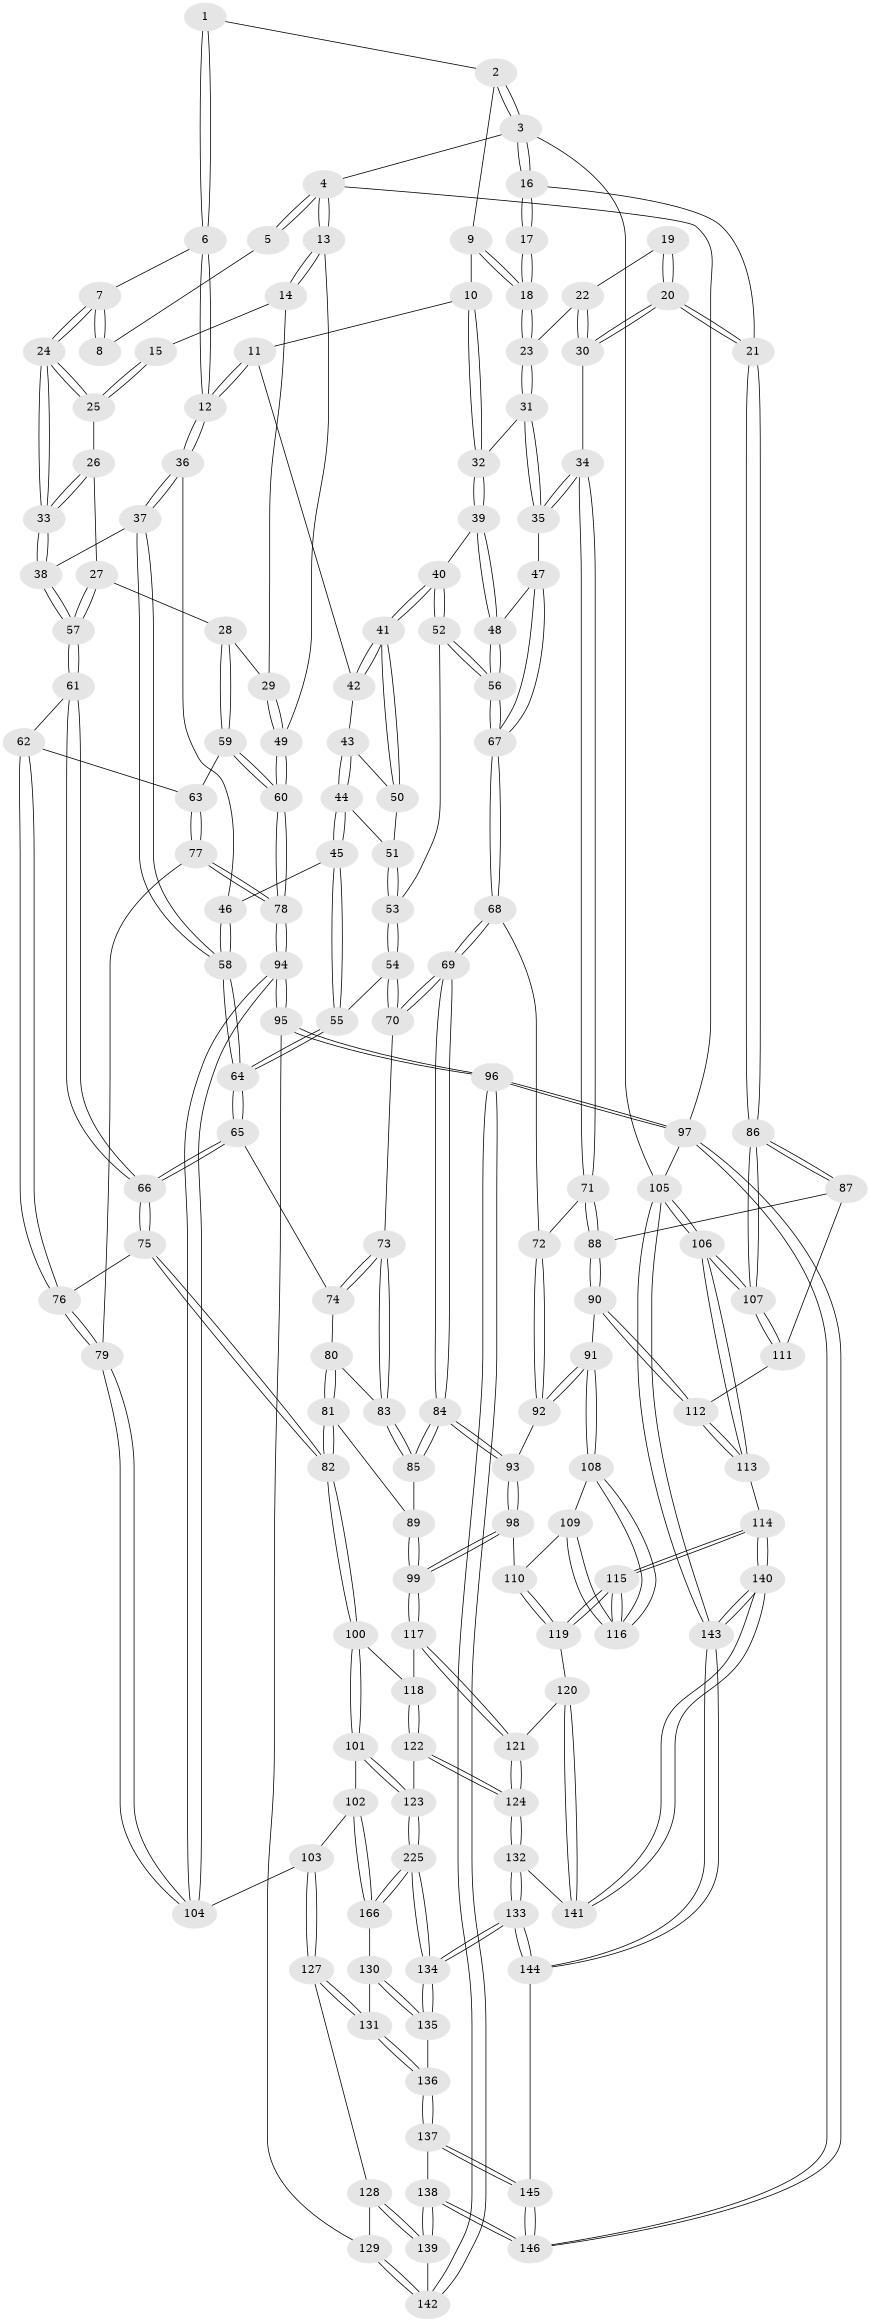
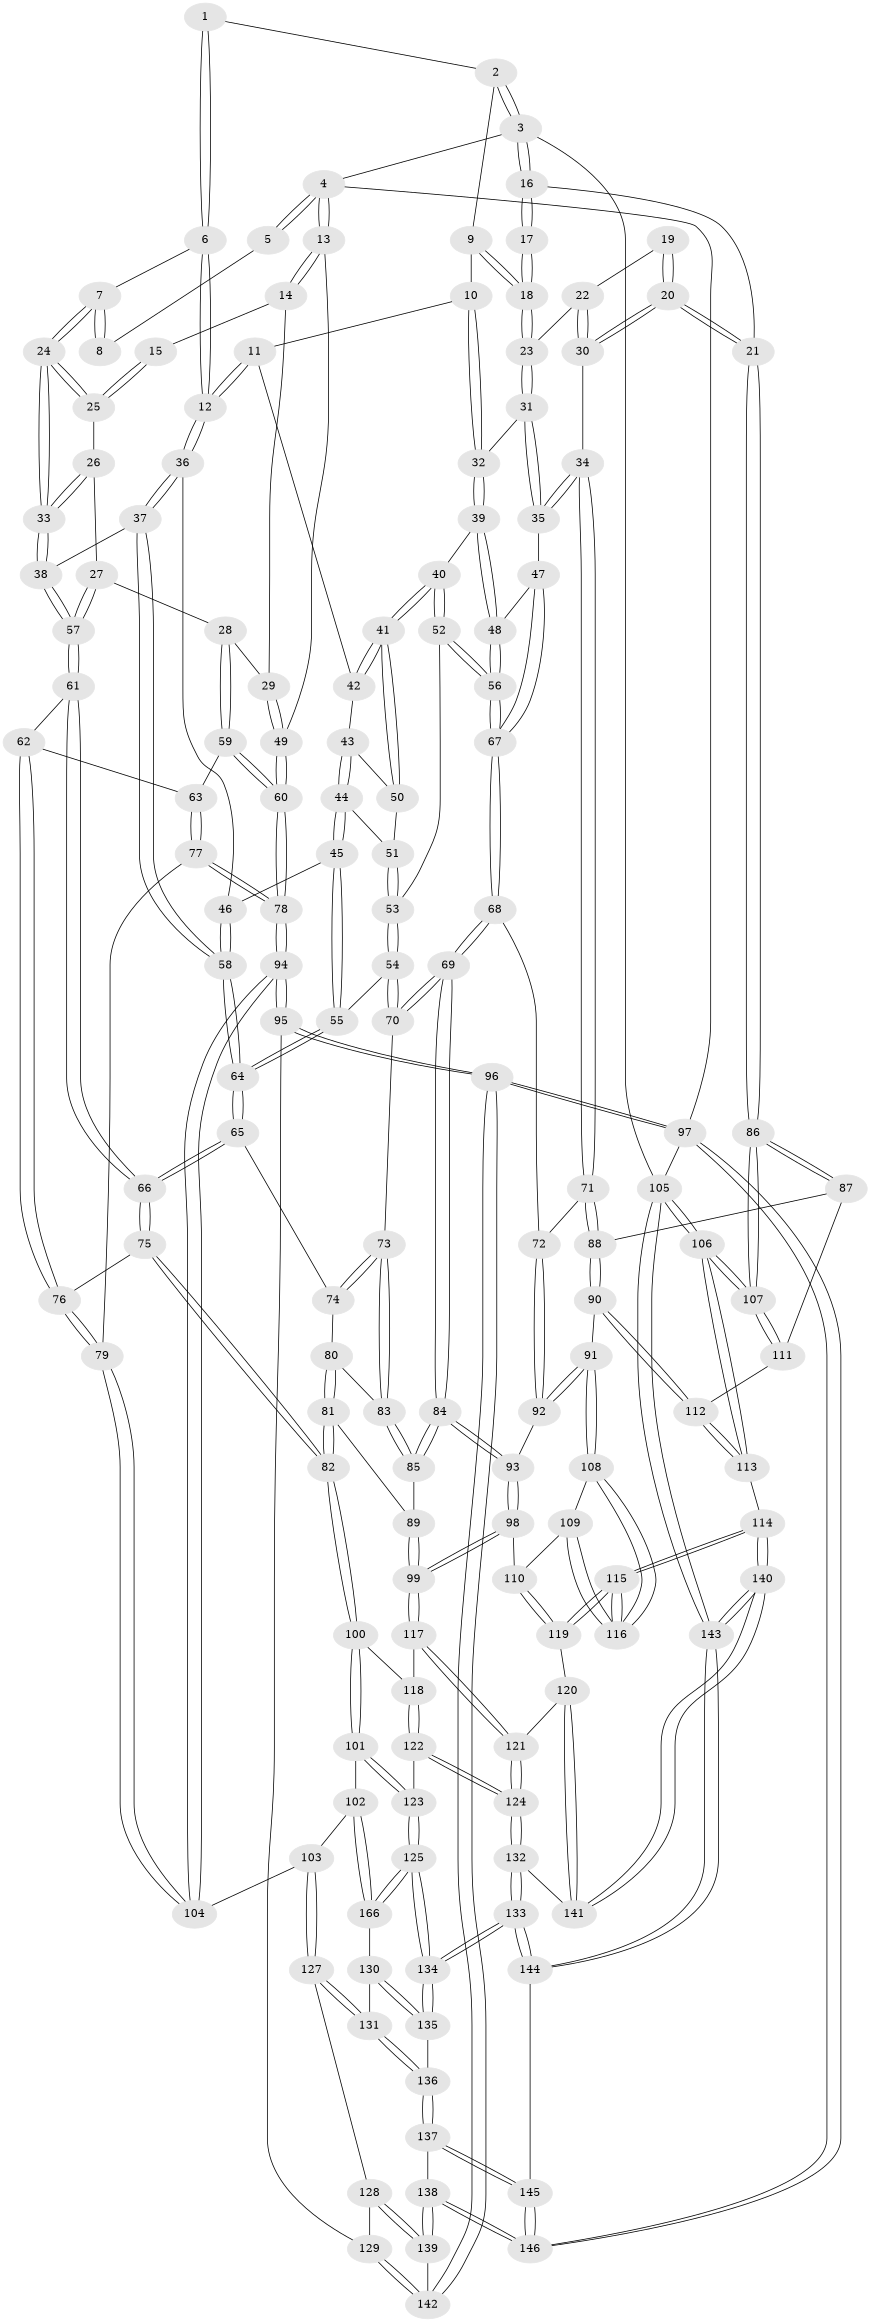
  graph {
    fontname="DejaVu Serif"
    node [color=gray90 fontname="DejaVu Serif" style=filled]
    edge [fontname="DejaVu Serif"]
    1
    2
    6
    3
    9
    7
    12
    4
    16
    105
    10
    18
    5
    13
    97
    17
    21
    106
    143
    8
    14
    49
    146
    24
    36
    25
    33
    15
    11
    32
    23
    42
    39
    43
    37
    46
    29
    60
    26
    86
    31
    19
    20
    22
    30
    34
    87
    107
    35
    38
    27
    28
    57
    59
    61
    63
    71
    47
    40
    48
    72
    88
    67
    58
    64
    41
    52
    56
    50
    53
    51
    44
    45
    55
    68
    78
    54
    70
    73
    65
    62
    66
    77
    94
    76
    75
    79
    74
    80
    82
    69
    84
    92
    85
    93
    83
    90
    81
    100
    104
    95
    89
    99
    101
    118
    98
    111
    112
    91
    117
    108
    113
    109
    116
    110
    96
    129
    142
    119
    121
    102
    123
    122
    103
    n125 [label=166]
-   125 [label=225]
+   125
    127
    130
    128
    131
    144
    114
    120
    115
    140
    141
    124
    132
    134
    133
    135
    139
    136
    137
    145
    138
    1 -- 2
    1 -- 6
    1 -- 6
    2 -- 3
    2 -- 3
    2 -- 9
    6 -- 7
    6 -- 12
    6 -- 12
    3 -- 4
    3 -- 16
    3 -- 16
    3 -- 105
    9 -- 10
    9 -- 18
    9 -- 18
    7 -- 8
    7 -- 8
    7 -- 24
    7 -- 24
    12 -- 36
    12 -- 36
    4 -- 5
    4 -- 5
    4 -- 13
    4 -- 13
    4 -- 97
    16 -- 17
    16 -- 17
    16 -- 21
    105 -- 106
    105 -- 106
    105 -- 143
    105 -- 143
    10 -- 11
    10 -- 32
    10 -- 32
    18 -- 23
    18 -- 23
    5 -- 8
    13 -- 14
    13 -- 14
    13 -- 49
    97 -- 105
    97 -- 146
    97 -- 146
    17 -- 18
    17 -- 18
    21 -- 86
    21 -- 86
    106 -- 107
    106 -- 107
    106 -- 113
    106 -- 113
    143 -- 144
    143 -- 144
    14 -- 15
    14 -- 29
    49 -- 60
    49 -- 60
    24 -- 25
    24 -- 25
    24 -- 33
    24 -- 33
    36 -- 37
    36 -- 37
    36 -- 46
    25 -- 26
    33 -- 38
    33 -- 38
    15 -- 25
    15 -- 25
    11 -- 12
    11 -- 12
    11 -- 42
    32 -- 39
    32 -- 39
    23 -- 31
    23 -- 31
    42 -- 43
    39 -- 40
    39 -- 48
    39 -- 48
    43 -- 50
    43 -- 44
    43 -- 44
    37 -- 38
    37 -- 58
    37 -- 58
    46 -- 58
    46 -- 58
    29 -- 49
    29 -- 49
    60 -- 78
    60 -- 78
    26 -- 33
    26 -- 33
    26 -- 27
    86 -- 87
    86 -- 87
    86 -- 107
    86 -- 107
    31 -- 32
    31 -- 35
    31 -- 35
    19 -- 20
    19 -- 20
    19 -- 22
    20 -- 21
    20 -- 21
    20 -- 30
    20 -- 30
    22 -- 23
    22 -- 30
    22 -- 30
    30 -- 34
    34 -- 35
    34 -- 35
    34 -- 71
    34 -- 71
    87 -- 88
    87 -- 111
    107 -- 111
    107 -- 111
    35 -- 47
    38 -- 57
    38 -- 57
    27 -- 28
    27 -- 57
    27 -- 57
    28 -- 29
    28 -- 59
    28 -- 59
    57 -- 61
    57 -- 61
    59 -- 60
    59 -- 60
    59 -- 63
    61 -- 62
    61 -- 66
    61 -- 66
    63 -- 77
    63 -- 77
    71 -- 72
    71 -- 88
    71 -- 88
    47 -- 48
    47 -- 67
    47 -- 67
    40 -- 41
    40 -- 41
    40 -- 52
    40 -- 52
    48 -- 56
    48 -- 56
    72 -- 92
    72 -- 92
    88 -- 90
    88 -- 90
    67 -- 68
    67 -- 68
    58 -- 64
    58 -- 64
    64 -- 65
    64 -- 65
    41 -- 42
    41 -- 42
    41 -- 50
    41 -- 50
    52 -- 56
    52 -- 56
    52 -- 53
    56 -- 67
    56 -- 67
    50 -- 51
    53 -- 54
    53 -- 54
    51 -- 53
    51 -- 53
    44 -- 51
    44 -- 45
    44 -- 45
    45 -- 46
    45 -- 55
    45 -- 55
    55 -- 64
    55 -- 64
    68 -- 72
    68 -- 69
    68 -- 69
    78 -- 94
    78 -- 94
    54 -- 55
    54 -- 70
    54 -- 70
    70 -- 73
    73 -- 74
    73 -- 74
    73 -- 83
    73 -- 83
    65 -- 66
    65 -- 66
    65 -- 74
    62 -- 63
    62 -- 76
    62 -- 76
    66 -- 75
    66 -- 75
    77 -- 78
    77 -- 78
    77 -- 79
    94 -- 104
    94 -- 104
    94 -- 95
    94 -- 95
    76 -- 79
    76 -- 79
    75 -- 76
    75 -- 82
    75 -- 82
    79 -- 104
    79 -- 104
    74 -- 80
    80 -- 83
    80 -- 81
    80 -- 81
    82 -- 100
    82 -- 100
    69 -- 70
    69 -- 70
    69 -- 84
    69 -- 84
    84 -- 85
    84 -- 85
    84 -- 93
    84 -- 93
    92 -- 93
    85 -- 89
    93 -- 98
    93 -- 98
    83 -- 85
    83 -- 85
    90 -- 112
    90 -- 112
    90 -- 91
    81 -- 82
    81 -- 82
    81 -- 89
    100 -- 101
    100 -- 101
    100 -- 118
    95 -- 96
    95 -- 96
    95 -- 129
    89 -- 99
    89 -- 99
    99 -- 117
    99 -- 117
    101 -- 102
    101 -- 123
    101 -- 123
    118 -- 122
    118 -- 122
    98 -- 99
    98 -- 99
    98 -- 110
    111 -- 112
    112 -- 113
    112 -- 113
    91 -- 92
    91 -- 92
    91 -- 108
    91 -- 108
    117 -- 118
    117 -- 121
    117 -- 121
    108 -- 109
    108 -- 116
    108 -- 116
    113 -- 114
    109 -- 116
    109 -- 116
    109 -- 110
    110 -- 119
    110 -- 119
    96 -- 97
    96 -- 97
    96 -- 142
    96 -- 142
    129 -- 142
    129 -- 142
    119 -- 120
    121 -- 124
    121 -- 124
    102 -- 103
    102 -- n125
    102 -- n125
    123 -- 125
    123 -- 125
    122 -- 123
    122 -- 124
    122 -- 124
    103 -- 104
    103 -- 127
    103 -- 127
    n125 -- 130
    125 -- n125
    125 -- n125
    125 -- 134
    125 -- 134
    127 -- 128
    127 -- 131
    127 -- 131
    130 -- 131
    130 -- 135
    130 -- 135
    128 -- 129
    128 -- 139
    128 -- 139
    131 -- 136
    131 -- 136
    144 -- 145
    114 -- 115
    114 -- 115
    114 -- 140
    114 -- 140
    120 -- 121
    120 -- 141
    120 -- 141
    115 -- 116
    115 -- 116
    115 -- 119
    115 -- 119
    140 -- 143
    140 -- 143
    140 -- 141
    140 -- 141
    124 -- 132
    124 -- 132
    132 -- 141
    132 -- 133
    132 -- 133
    134 -- 135
    134 -- 135
    133 -- 144
    133 -- 144
    133 -- 134
    133 -- 134
    135 -- 136
    139 -- 142
    136 -- 137
    136 -- 137
    137 -- 145
    137 -- 145
    137 -- 138
    145 -- 146
    145 -- 146
    138 -- 146
    138 -- 146
    138 -- 139
    138 -- 139
  }
